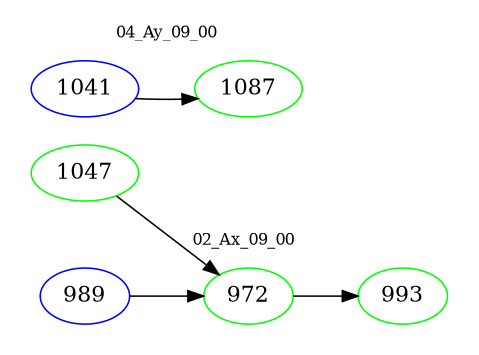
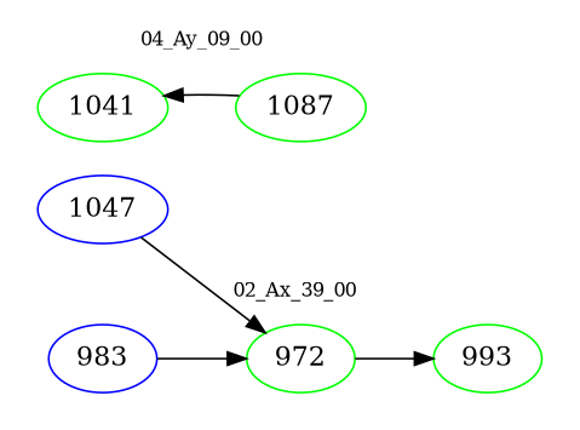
  digraph {
    rankdir=LR
    node [color=green]
    edge [color=black]
-   n1 [label=1047]
-   n2 [color=blue label=1041]
+   n1 [color=blue label=1047]
+   n2 [label=1041]
    n3 [label=1087]
-   n4 [color=blue label=989]
+   n4 [color=blue label=983]
    n5 [label=972]
    n6 [label=993]
    subgraph cluster_1 {
      color=white
      fontsize=10
      label="04_Ay_09_00"
      n1
      n2
      n3
    }
    subgraph cluster_2 {
      color=white
      fontsize=10
-     label="02_Ax_09_00"
+     label="02_Ax_39_00"
      n4
      n5
      n6
    }
    n1 -> n5
-   n2 -> n3
+   n3 -> n2
    n4 -> n5
    n5 -> n6
  }
